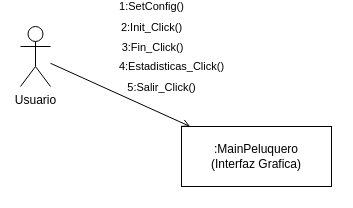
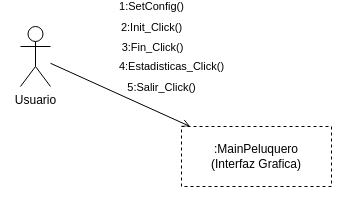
  <mxCell id="0" />
  <mxCell id="1" parent="0" />
  <mxCell id="2" value="" style="rounded=0;orthogonalLoop=1;jettySize=auto;html=1;endArrow=open;" edge="1" parent="1" source="8" target="9"><mxGeometry relative="1" as="geometry" /></mxCell>
  <mxCell id="3" value="1:SetConfig()" style="edgeLabel;html=1;align=center;verticalAlign=middle;resizable=0;points=[];" vertex="1" connectable="0" parent="2"><mxGeometry x="-0.335" y="1" relative="1" as="geometry"><mxPoint x="54" y="-77" as="offset" /></mxGeometry></mxCell>
  <mxCell id="4" value="2:Init_Click()" style="edgeLabel;html=1;align=center;verticalAlign=middle;resizable=0;points=[];" vertex="1" connectable="0" parent="2"><mxGeometry x="0.029" y="2" relative="1" as="geometry"><mxPoint x="28" y="-67" as="offset" /></mxGeometry></mxCell>
  <mxCell id="5" value="3:Fin_Click()" style="edgeLabel;html=1;align=center;verticalAlign=middle;resizable=0;points=[];" vertex="1" connectable="0" parent="2"><mxGeometry x="-0.197" y="3" relative="1" as="geometry"><mxPoint x="44" y="-39" as="offset" /></mxGeometry></mxCell>
  <mxCell id="6" value="4:Estadisticas_Click()" style="edgeLabel;html=1;align=center;verticalAlign=middle;resizable=0;points=[];" vertex="1" connectable="0" parent="2"><mxGeometry x="-0.212" relative="1" as="geometry"><mxPoint x="66" y="-22" as="offset" /></mxGeometry></mxCell>
  <mxCell id="7" value="5:Salir_Click()" style="edgeLabel;html=1;align=center;verticalAlign=middle;resizable=0;points=[];" vertex="1" connectable="0" parent="2"><mxGeometry x="-0.004" relative="1" as="geometry"><mxPoint x="41" y="-8" as="offset" /></mxGeometry></mxCell>
  <mxCell id="8" value="Usuario" style="shape=umlActor;verticalLabelPosition=bottom;verticalAlign=top;html=1;outlineConnect=0;" vertex="1" parent="1"><mxGeometry x="20" y="20" width="30" height="60" as="geometry" /></mxCell>
- <mxCell id="9" value=":MainPeluquero&lt;br&gt;(Interfaz Grafica)" style="whiteSpace=wrap;html=1;verticalAlign=middle;" vertex="1" parent="1"><mxGeometry x="181" y="120" width="150" height="60" as="geometry" /></mxCell>
+ <mxCell id="9" value=":MainPeluquero&lt;br&gt;(Interfaz Grafica)" style="whiteSpace=wrap;html=1;verticalAlign=middle;dashed=1;" vertex="1" parent="1"><mxGeometry x="181" y="120" width="150" height="60" as="geometry" /></mxCell>
